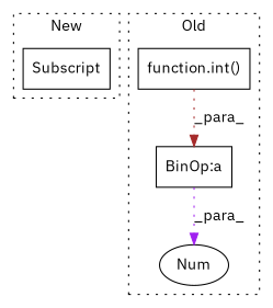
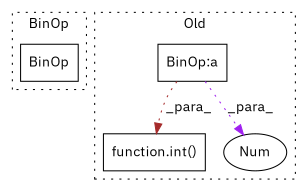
  digraph {
    fontname="IBM Plex Sans"
    node [fontname="IBM Plex Sans" shape=box]
    edge [fontname="IBM Plex Sans" style=dotted]
-   n1 [a=63 l="11,0" label=Subscript s="903,0"]
+   n1 [a=63 l="11,0" label=BinOp s="903,0"]
    n2 [a=75 l="4,1" label="function.int()" s="484,500"]
    n3 [a=82 l=3 label="BinOp:a" s=495]
    n4 [a=76 l=2 label=Num s=498 shape=ellipse]
    subgraph cluster_1 {
-     label=New
+     label=BinOp
      style=dotted
      n1
    }
    subgraph cluster_2 {
      label=Old
      style=dotted
      n2
      n3
      n4
    }
-   n2 -> n3 [color=brown label=_para_]
+   n3 -> n2 [color=brown label=_para_]
    n3 -> n4 [color=purple label=_para_]
  }
